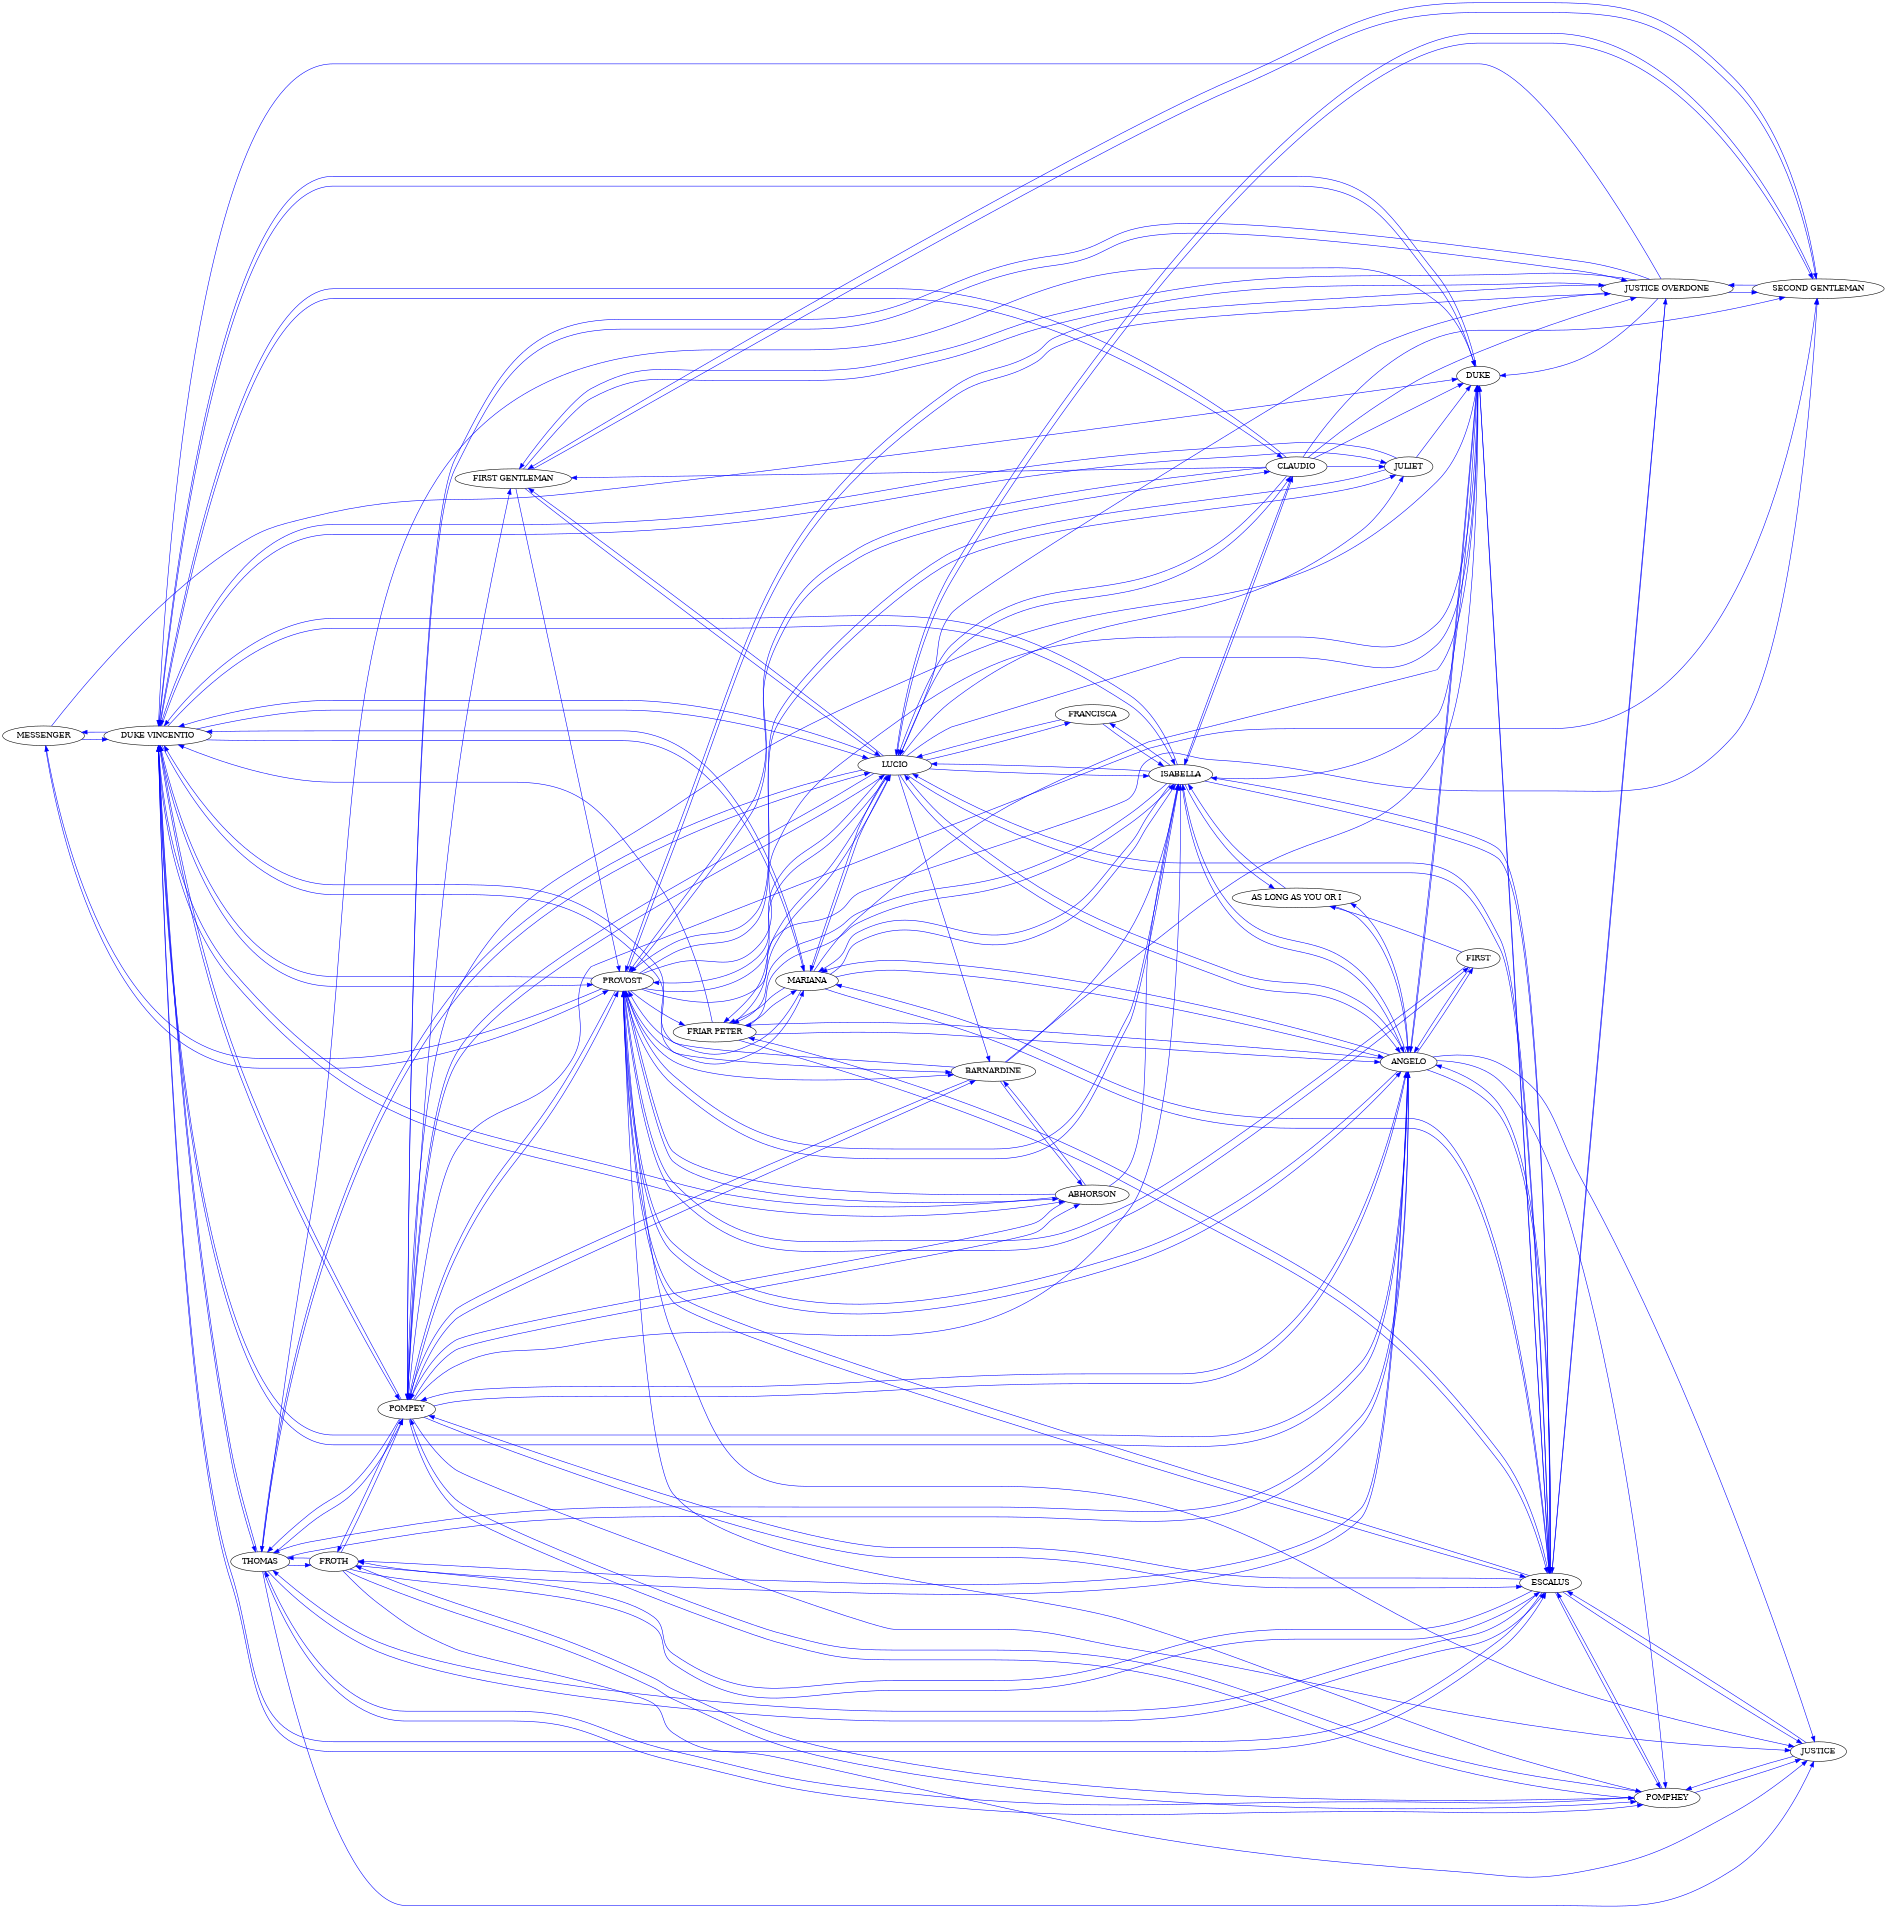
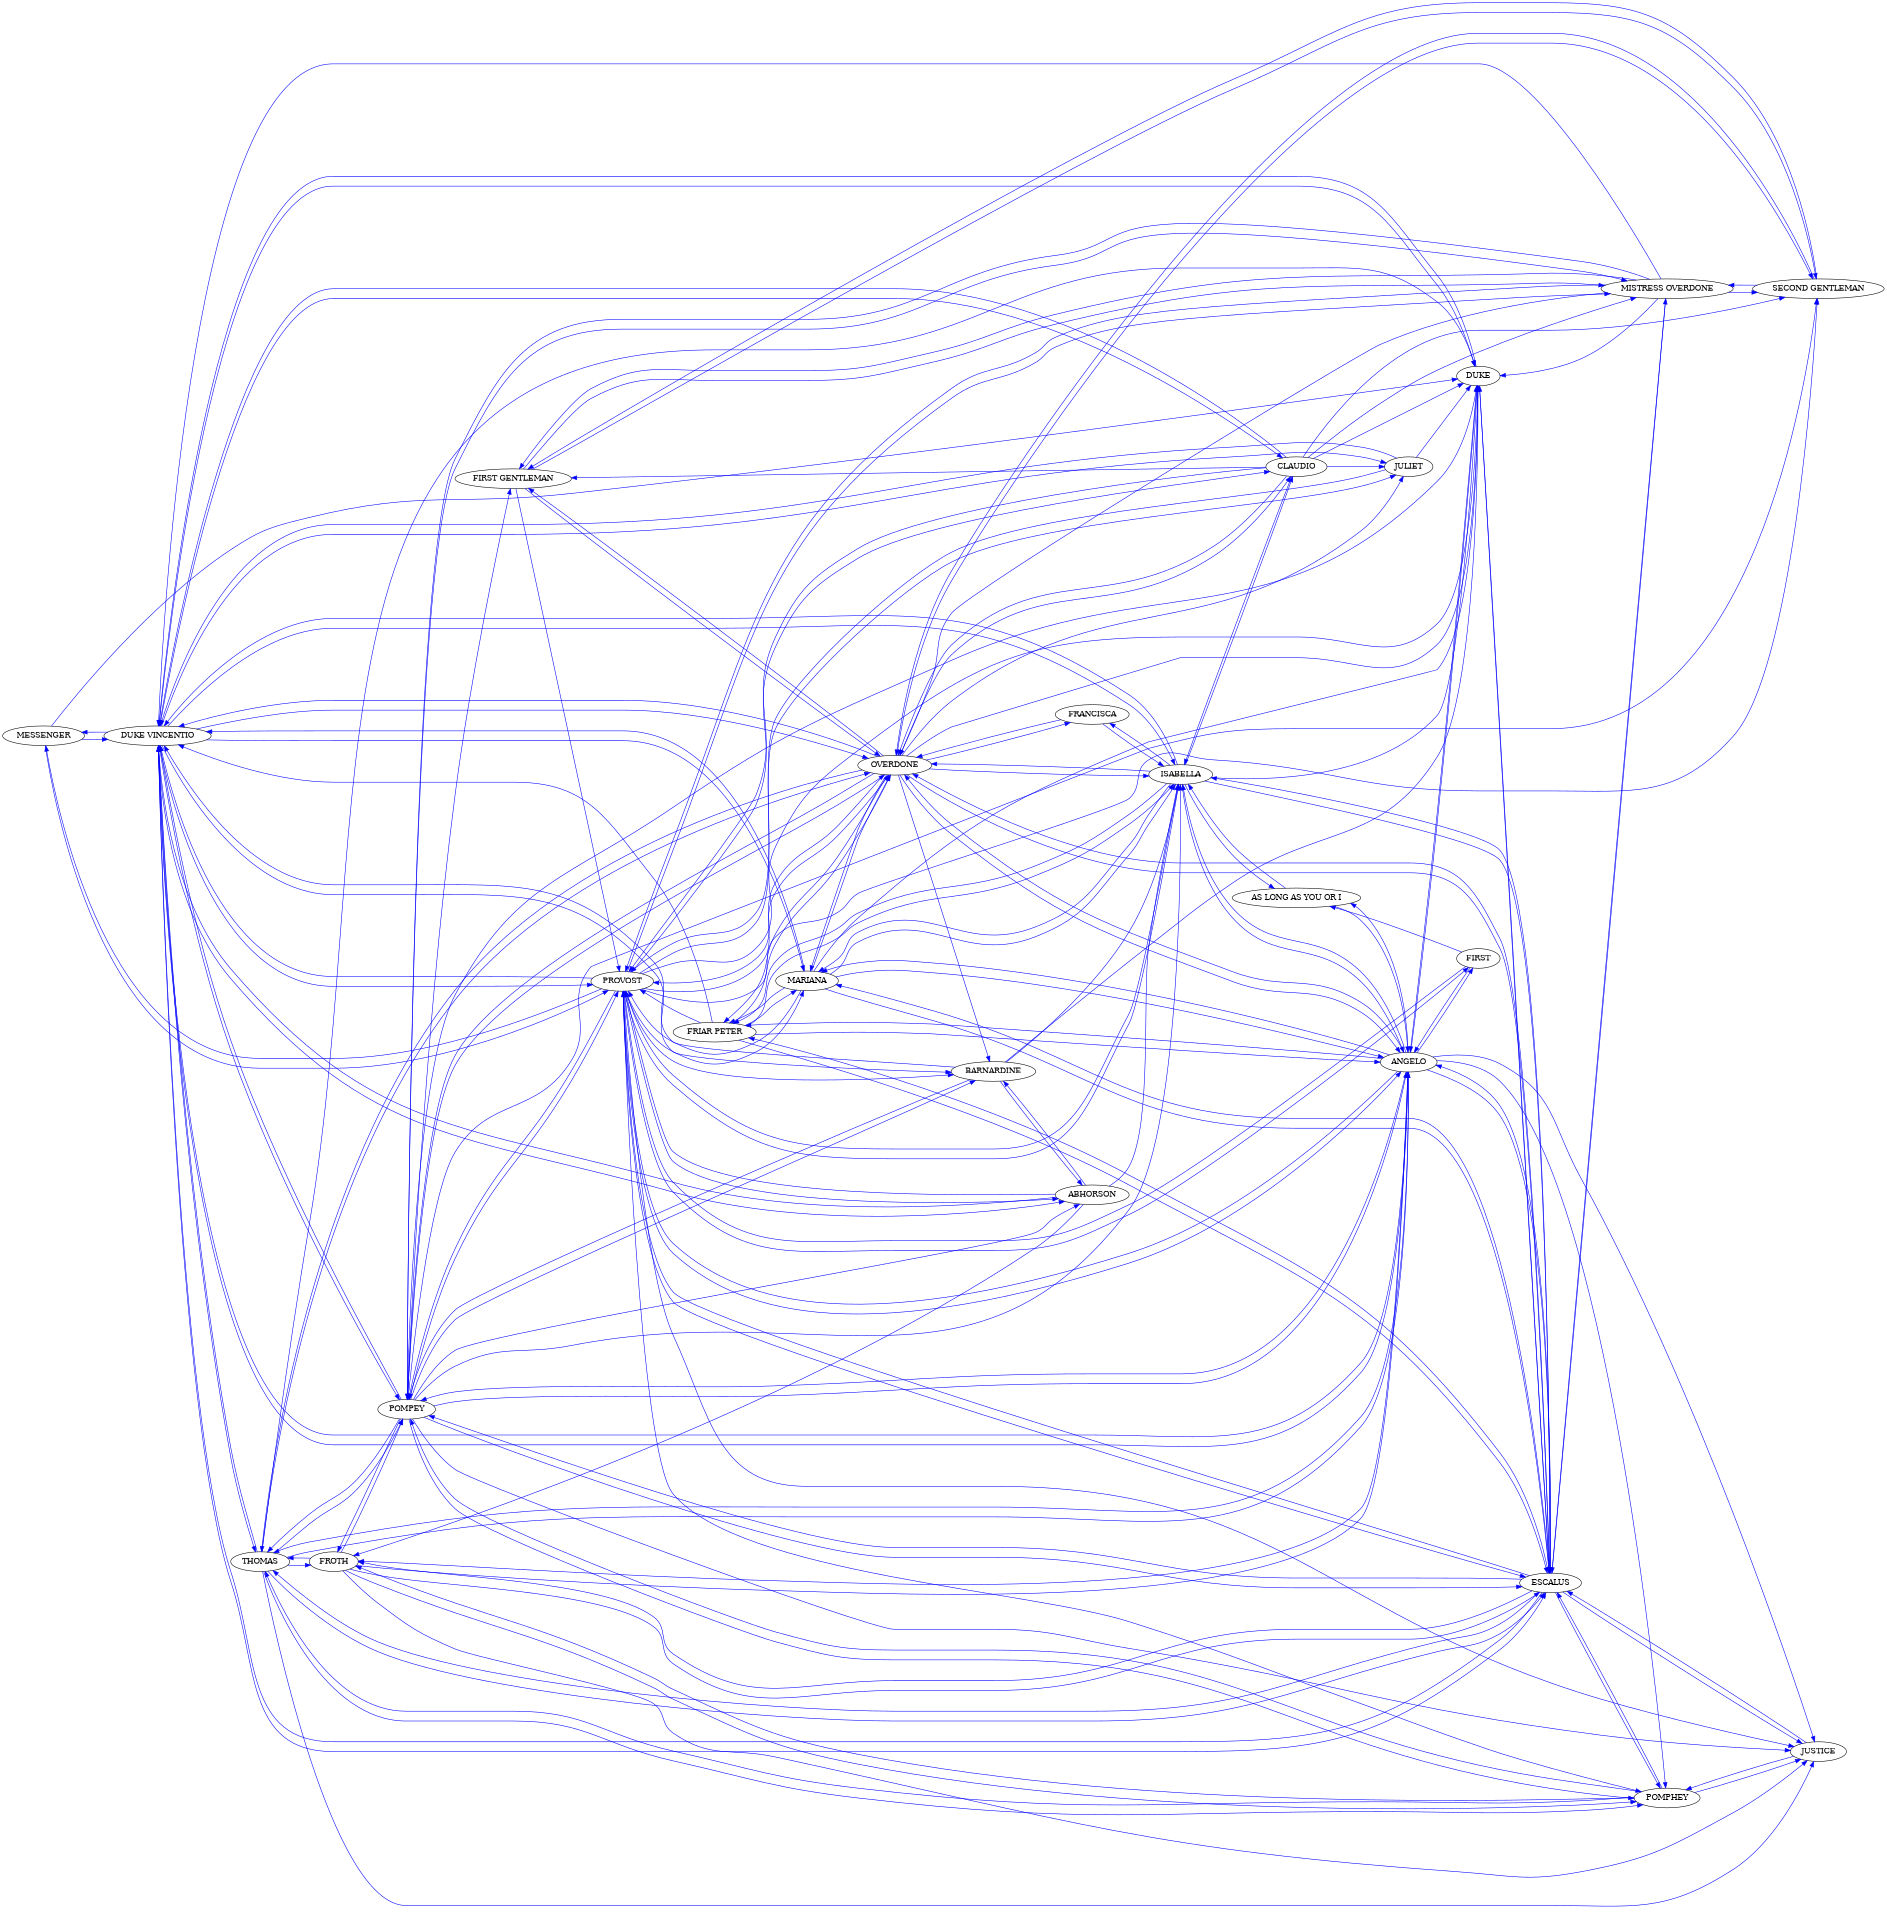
  strict digraph {
    rankdir=LR
    edge [color=blue weight=10]
    MESSENGER
    "DUKE VINCENTIO"
    DUKE
    PROVOST
    ABHORSON
    BARNARDINE
    ISABELLA
    POMPEY
    ANGELO
    ESCALUS
-   LUCIO
+   LUCIO [label=OVERDONE]
    MARIANA
    JULIET
    CLAUDIO
    n15 [label=THOMAS]
    JUSTICE
    POMPHEY
    "SECOND GENTLEMAN"
-   "MISTRESS OVERDONE" [label="JUSTICE OVERDONE"]
+   "MISTRESS OVERDONE"
    n20 [label=FIRST]
    "FRIAR PETER"
    "AS LONG AS YOU OR I"
    FRANCISCA
    "FIRST GENTLEMAN"
    FROTH
    MESSENGER -> "DUKE VINCENTIO" [weight=6]
    MESSENGER -> DUKE [weight=6]
    MESSENGER -> PROVOST [weight=6]
    "DUKE VINCENTIO" -> MESSENGER [weight=1]
    "DUKE VINCENTIO" -> DUKE [weight=603]
    "DUKE VINCENTIO" -> PROVOST [weight=479]
    "DUKE VINCENTIO" -> ABHORSON [weight=8]
    "DUKE VINCENTIO" -> BARNARDINE [weight=56]
    "DUKE VINCENTIO" -> ISABELLA [weight=492]
    "DUKE VINCENTIO" -> POMPEY [weight=28]
    "DUKE VINCENTIO" -> ANGELO [weight=299]
    "DUKE VINCENTIO" -> ESCALUS [weight=347]
    "DUKE VINCENTIO" -> LUCIO [weight=284]
    "DUKE VINCENTIO" -> MARIANA [weight=299]
    "DUKE VINCENTIO" -> JULIET [weight=68]
    "DUKE VINCENTIO" -> CLAUDIO [weight=107]
    "DUKE VINCENTIO" -> n15 [weight=20]
    DUKE -> "DUKE VINCENTIO" [weight=1]
    DUKE -> ANGELO [weight=1]
    DUKE -> ESCALUS [weight=1]
    PROVOST -> MESSENGER [weight=2]
    PROVOST -> "DUKE VINCENTIO" [weight=138]
    PROVOST -> DUKE [weight=90]
    PROVOST -> ABHORSON [weight=11]
    PROVOST -> BARNARDINE [weight=4]
    PROVOST -> ISABELLA [weight=38]
    PROVOST -> POMPEY [weight=22]
    PROVOST -> ANGELO [weight=28]
    PROVOST -> ESCALUS [weight=18]
    PROVOST -> LUCIO [weight=19]
    PROVOST -> MARIANA [weight=13]
    PROVOST -> JULIET [weight=17]
    PROVOST -> CLAUDIO [weight=17]
    PROVOST -> JUSTICE [weight=1]
    PROVOST -> POMPHEY [weight=1]
    PROVOST -> "SECOND GENTLEMAN" [weight=3]
    PROVOST -> "MISTRESS OVERDONE" [weight=5]
    PROVOST -> n20 [weight=17]
    ABHORSON -> "DUKE VINCENTIO" [weight=19]
    ABHORSON -> PROVOST
    ABHORSON -> BARNARDINE [weight=9]
    ABHORSON -> ISABELLA [weight=9]
-   ABHORSON -> POMPEY [weight=19]
+   ABHORSON -> FROTH [weight=19]
    BARNARDINE -> "DUKE VINCENTIO" [weight=14]
    BARNARDINE -> DUKE [weight=8]
    BARNARDINE -> ABHORSON [weight=14]
    BARNARDINE -> ISABELLA [weight=14]
    BARNARDINE -> POMPEY [weight=14]
    ISABELLA -> "DUKE VINCENTIO" [weight=212]
    ISABELLA -> DUKE [weight=107]
    ISABELLA -> PROVOST [weight=255]
    ISABELLA -> ANGELO [weight=242]
    ISABELLA -> ESCALUS [weight=87]
    ISABELLA -> LUCIO [weight=208]
    ISABELLA -> MARIANA [weight=121]
    ISABELLA -> CLAUDIO [weight=74]
    ISABELLA -> "FRIAR PETER" [weight=71]
    ISABELLA -> "AS LONG AS YOU OR I" [weight=78]
    ISABELLA -> FRANCISCA [weight=5]
    POMPEY -> "DUKE VINCENTIO" [weight=67]
    POMPEY -> DUKE [weight=14]
    POMPEY -> PROVOST [weight=23]
    POMPEY -> ABHORSON [weight=27]
    POMPEY -> BARNARDINE [weight=30]
    POMPEY -> ISABELLA [weight=30]
    POMPEY -> ANGELO [weight=36]
    POMPEY -> ESCALUS [weight=72]
    POMPEY -> LUCIO [weight=22]
    POMPEY -> n15 [weight=86]
    POMPEY -> JUSTICE [weight=72]
    POMPEY -> POMPHEY [weight=72]
    POMPEY -> "SECOND GENTLEMAN" [weight=17]
    POMPEY -> "MISTRESS OVERDONE" [weight=17]
    POMPEY -> "FIRST GENTLEMAN" [weight=17]
    POMPEY -> FROTH [weight=52]
    ANGELO -> "DUKE VINCENTIO" [weight=54]
    ANGELO -> DUKE [weight=32]
    ANGELO -> PROVOST [weight=125]
    ANGELO -> ISABELLA [weight=176]
    ANGELO -> POMPEY
    ANGELO -> ESCALUS [weight=100]
    ANGELO -> LUCIO [weight=88]
    ANGELO -> MARIANA [weight=42]
    ANGELO -> n15
    ANGELO -> JUSTICE [weight=34]
    ANGELO -> POMPHEY [weight=34]
    ANGELO -> n20 [weight=12]
    ANGELO -> "FRIAR PETER" [weight=38]
    ANGELO -> "AS LONG AS YOU OR I" [weight=119]
    ANGELO -> FROTH
    ESCALUS -> "DUKE VINCENTIO" [weight=84]
    ESCALUS -> DUKE [weight=38]
    ESCALUS -> PROVOST [weight=87]
    ESCALUS -> ISABELLA [weight=42]
    ESCALUS -> POMPEY [weight=60]
    ESCALUS -> ANGELO [weight=87]
    ESCALUS -> LUCIO [weight=42]
    ESCALUS -> MARIANA [weight=42]
    ESCALUS -> n15 [weight=70]
    ESCALUS -> JUSTICE [weight=97]
    ESCALUS -> POMPHEY [weight=97]
    ESCALUS -> "MISTRESS OVERDONE" [weight=7]
    ESCALUS -> "FRIAR PETER" [weight=36]
    ESCALUS -> FROTH [weight=38]
    LUCIO -> "DUKE VINCENTIO" [weight=168]
    LUCIO -> DUKE [weight=134]
    LUCIO -> PROVOST [weight=96]
    LUCIO -> BARNARDINE [weight=8]
    LUCIO -> ISABELLA [weight=147]
    LUCIO -> POMPEY [weight=32]
    LUCIO -> ANGELO [weight=75]
    LUCIO -> ESCALUS [weight=57]
    LUCIO -> MARIANA [weight=57]
    LUCIO -> JULIET [weight=29]
    LUCIO -> CLAUDIO [weight=29]
    LUCIO -> n15 [weight=32]
    LUCIO -> "SECOND GENTLEMAN" [weight=53]
    LUCIO -> "FRIAR PETER" [weight=49]
    LUCIO -> FRANCISCA [weight=1]
    LUCIO -> "FIRST GENTLEMAN" [weight=53]
    MARIANA -> "DUKE VINCENTIO" [weight=66]
    MARIANA -> DUKE [weight=47]
    MARIANA -> PROVOST [weight=53]
    MARIANA -> ISABELLA [weight=59]
    MARIANA -> ANGELO [weight=53]
    MARIANA -> ESCALUS [weight=53]
    MARIANA -> LUCIO [weight=53]
    MARIANA -> "FRIAR PETER" [weight=37]
    JULIET -> "DUKE VINCENTIO" [weight=7]
    JULIET -> DUKE
    JULIET -> PROVOST
    CLAUDIO -> "DUKE VINCENTIO" [weight=56]
    CLAUDIO -> DUKE [weight=7]
    CLAUDIO -> PROVOST [weight=113]
    CLAUDIO -> ISABELLA [weight=53]
    CLAUDIO -> LUCIO [weight=57]
    CLAUDIO -> JULIET [weight=57]
    CLAUDIO -> "SECOND GENTLEMAN" [weight=57]
    CLAUDIO -> "MISTRESS OVERDONE" [weight=57]
    CLAUDIO -> "FIRST GENTLEMAN" [weight=57]
    n15 -> "DUKE VINCENTIO" [weight=16]
    n15 -> DUKE [weight=16]
    n15 -> POMPEY [weight=61]
    n15 -> ANGELO [weight=27]
    n15 -> ESCALUS [weight=52]
    n15 -> LUCIO [weight=3]
    n15 -> JUSTICE [weight=52]
    n15 -> POMPHEY [weight=52]
    n15 -> FROTH [weight=45]
    JUSTICE -> ESCALUS [weight=3]
    JUSTICE -> POMPHEY [weight=3]
    POMPHEY -> POMPEY [weight=2]
    POMPHEY -> ESCALUS [weight=2]
    POMPHEY -> n15 [weight=2]
    POMPHEY -> JUSTICE [weight=2]
    POMPHEY -> FROTH [weight=2]
    "SECOND GENTLEMAN" -> LUCIO
    "SECOND GENTLEMAN" -> "MISTRESS OVERDONE" [weight=3]
    "SECOND GENTLEMAN" -> "FIRST GENTLEMAN"
    "MISTRESS OVERDONE" -> "DUKE VINCENTIO" [weight=7]
    "MISTRESS OVERDONE" -> DUKE [weight=7]
    "MISTRESS OVERDONE" -> PROVOST [weight=7]
    "MISTRESS OVERDONE" -> POMPEY [weight=11]
    "MISTRESS OVERDONE" -> ESCALUS [weight=7]
    "MISTRESS OVERDONE" -> LUCIO [weight=22]
    "MISTRESS OVERDONE" -> "SECOND GENTLEMAN" [weight=22]
    "MISTRESS OVERDONE" -> "FIRST GENTLEMAN" [weight=22]
    n20 -> PROVOST [weight=4]
    n20 -> ANGELO [weight=3]
    n20 -> "AS LONG AS YOU OR I" [weight=1]
    "FRIAR PETER" -> "DUKE VINCENTIO" [weight=30]
-   PROVOST -> "FRIAR PETER" [weight=29]
+   "FRIAR PETER" -> PROVOST [weight=29]
    "FRIAR PETER" -> ISABELLA [weight=35]
    "FRIAR PETER" -> ANGELO [weight=29]
    "FRIAR PETER" -> ESCALUS [weight=29]
    "FRIAR PETER" -> LUCIO [weight=29]
    "FRIAR PETER" -> MARIANA [weight=35]
    "AS LONG AS YOU OR I" -> ISABELLA [weight=1]
    "AS LONG AS YOU OR I" -> ANGELO [weight=1]
    FRANCISCA -> ISABELLA [weight=9]
    FRANCISCA -> LUCIO [weight=9]
    "FIRST GENTLEMAN" -> PROVOST [weight=3]
    "FIRST GENTLEMAN" -> LUCIO [weight=22]
    "FIRST GENTLEMAN" -> "SECOND GENTLEMAN" [weight=22]
    "FIRST GENTLEMAN" -> "MISTRESS OVERDONE" [weight=3]
    FROTH -> POMPEY
    FROTH -> ANGELO [weight=5]
    FROTH -> ESCALUS
    FROTH -> n15
    FROTH -> JUSTICE
    FROTH -> POMPHEY
  }
